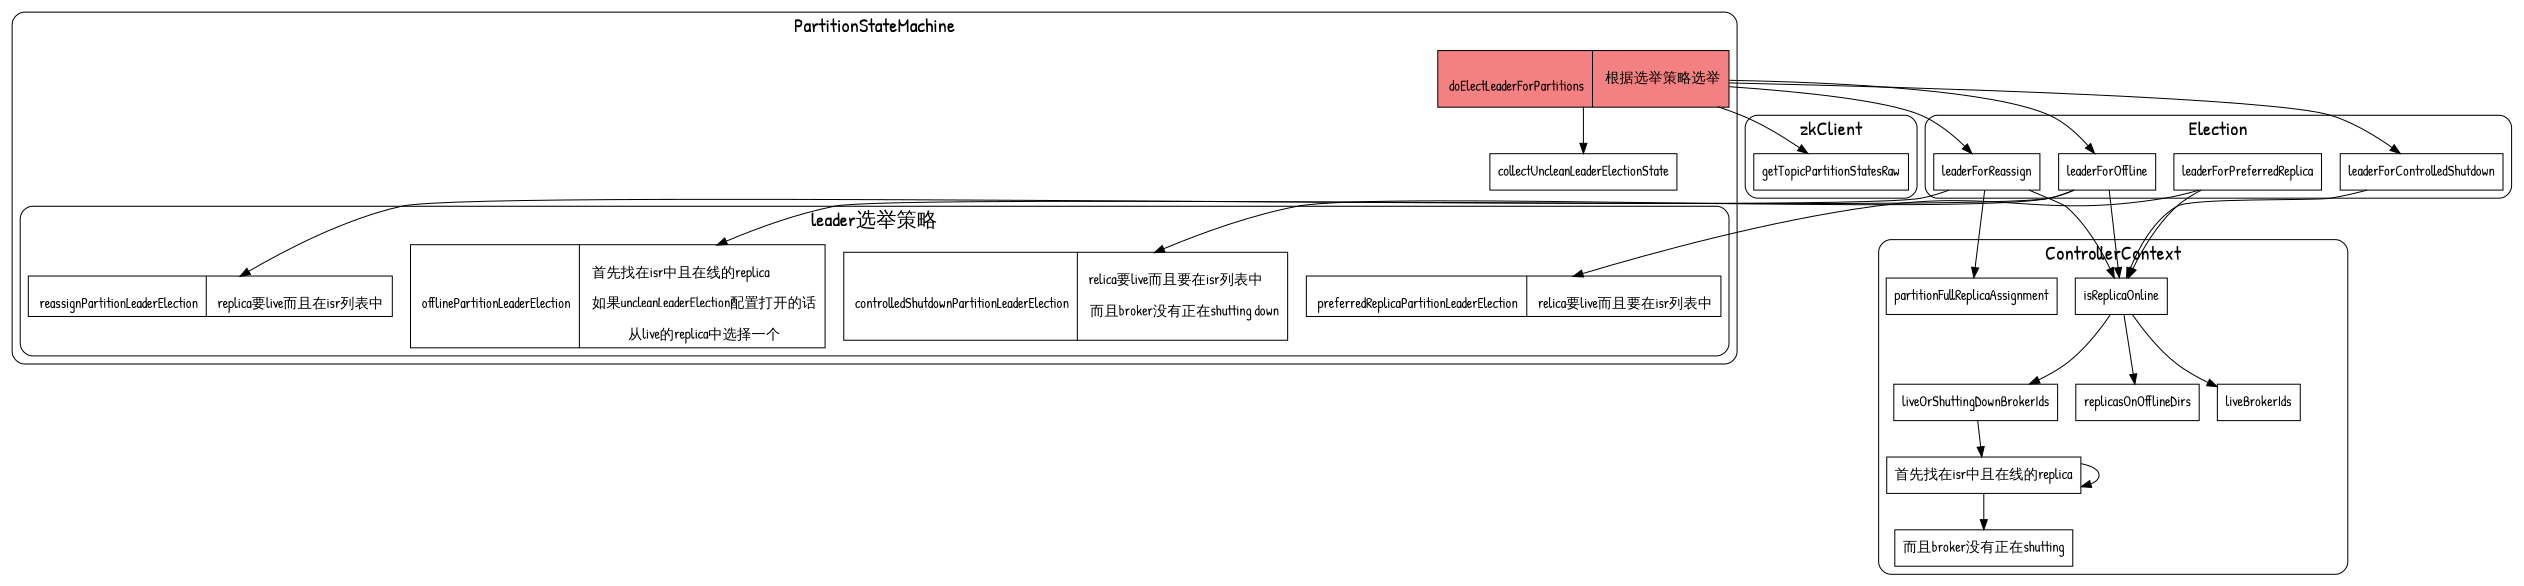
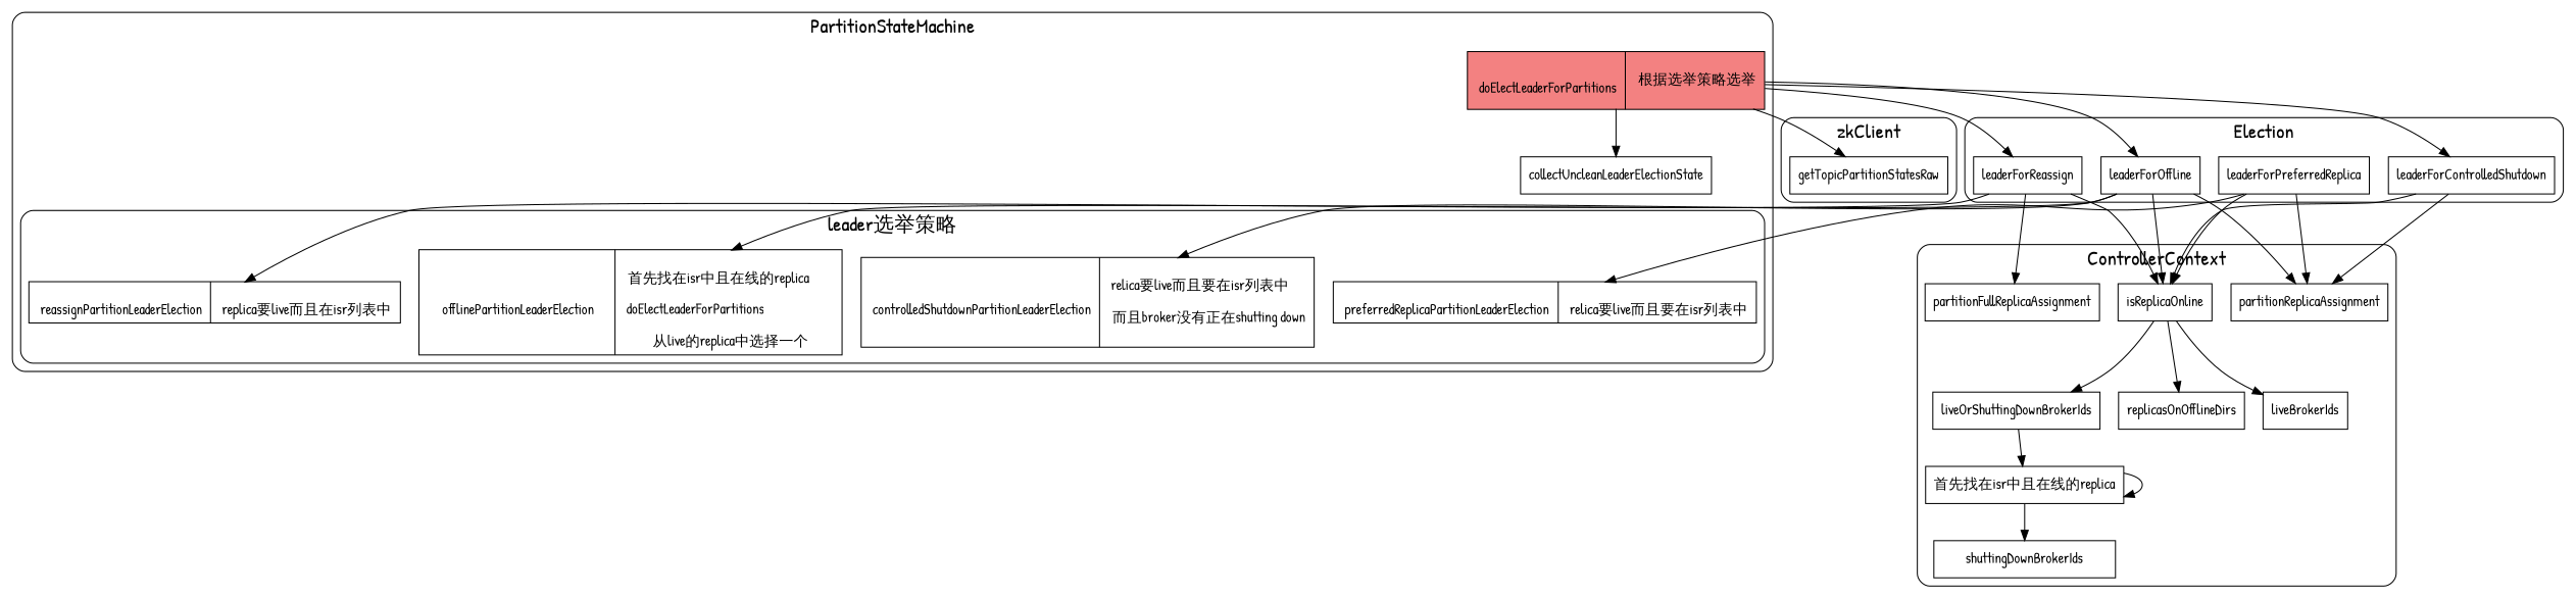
  digraph {
    fontname="Patrick Hand"
    newrank=true
    rankdir=TB
    node [fontname="Patrick Hand" shape=box]
    edge [fontname="Patrick Hand"]
+   partitionReplicaAssignment
    partitionFullReplicaAssignment
    isReplicaOnline
    liveOrShuttingDownBrokerIds
    replicasOnOfflineDirs
    liveBrokerIds
    n7 [label="首先找在isr中且在线的replica"]
-   shuttingDownBrokerIds [label="而且broker没有正在shutting"]
+   shuttingDownBrokerIds
    getTopicPartitionStatesRaw
    leaderForOffline
    leaderForReassign
    leaderForPreferredReplica
    leaderForControlledShutdown
-   n14 [label="{{\n          offlinePartitionLeaderElection|\n          首先找在isr中且在线的replica\l \n          如果uncleanLeaderElection配置打开的话\l\n          从live的replica中选择一个\n        }}" shape=record]
+   n14 [label="{{\n          offlinePartitionLeaderElection|\n          首先找在isr中且在线的replica\l \n          doElectLeaderForPartitions\l\n          从live的replica中选择一个\n        }}" shape=record]
    n15 [label="{{\n          controlledShutdownPartitionLeaderElection|\n          relica要live而且要在isr列表中\l\n          而且broker没有正在shutting down\l\n        }}" shape=record]
    n16 [label="{{\n          reassignPartitionLeaderElection|\n          replica要live而且在isr列表中\n        }}" shape=record]
    n17 [label="{{\n          preferredReplicaPartitionLeaderElection|\n          relica要live而且要在isr列表中\n        }}" shape=record]
    n18 [fillcolor="#f38181" label="{{\n        doElectLeaderForPartitions|\n        根据选举策略选举\l\n      }}" shape=record style=filled]
    collectUncleanLeaderElectionState
    subgraph cluster_1 {
      fontsize=20
      label=ControllerContext
      style=rounded
+     partitionReplicaAssignment
      partitionFullReplicaAssignment
      isReplicaOnline
      liveOrShuttingDownBrokerIds
      replicasOnOfflineDirs
      liveBrokerIds
      n7
      shuttingDownBrokerIds
    }
    subgraph cluster_2 {
      fontsize=20
      label=zkClient
      style=rounded
      getTopicPartitionStatesRaw
    }
    subgraph cluster_3 {
      fontsize=20
      label=Election
      style=rounded
      leaderForOffline
      leaderForReassign
      leaderForPreferredReplica
      leaderForControlledShutdown
    }
    subgraph cluster_4 {
      fontsize=20
      label=PartitionStateMachine
      style=rounded
      n18
      collectUncleanLeaderElectionState
      subgraph cluster_5 {
        fontsize=20
        label="leader选举策略"
        style=rounded
        n14
        n15
        n16
        n17
      }
    }
    isReplicaOnline -> liveOrShuttingDownBrokerIds
    isReplicaOnline -> replicasOnOfflineDirs
    isReplicaOnline -> liveBrokerIds
    liveOrShuttingDownBrokerIds -> n7
    n7 -> n7
    n7 -> shuttingDownBrokerIds
+   leaderForOffline -> partitionReplicaAssignment
    leaderForOffline -> isReplicaOnline
    leaderForOffline -> n14
    leaderForOffline -> n15
    leaderForReassign -> partitionFullReplicaAssignment
    leaderForReassign -> isReplicaOnline
    leaderForReassign -> n16
+   leaderForPreferredReplica -> partitionReplicaAssignment
    leaderForPreferredReplica -> isReplicaOnline
    leaderForPreferredReplica -> n17
+   leaderForControlledShutdown -> partitionReplicaAssignment
    leaderForControlledShutdown -> isReplicaOnline
    n18 -> getTopicPartitionStatesRaw
    n18 -> leaderForOffline
    n18 -> leaderForReassign
    n18 -> leaderForControlledShutdown
    n18 -> collectUncleanLeaderElectionState
  }
